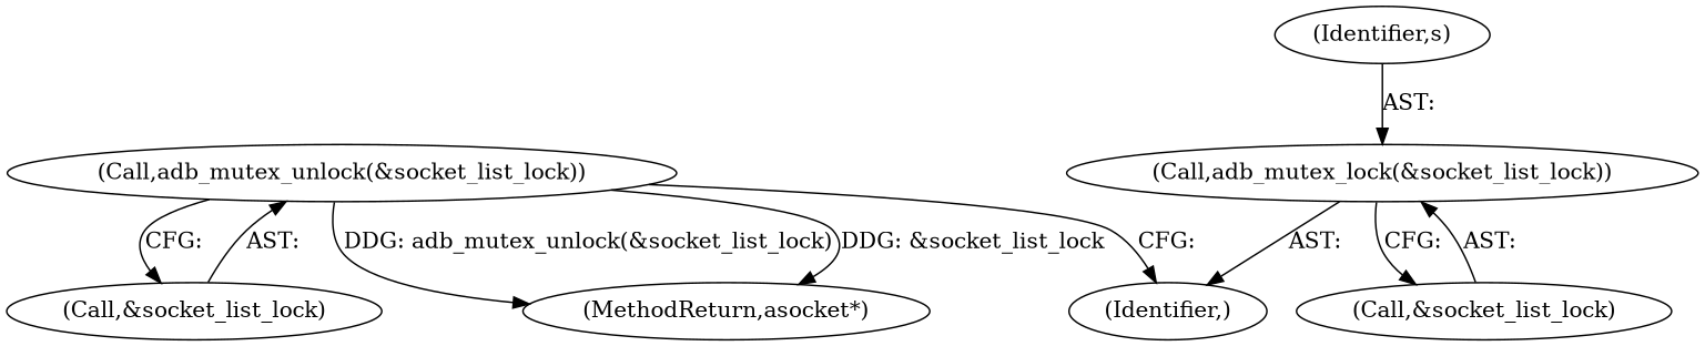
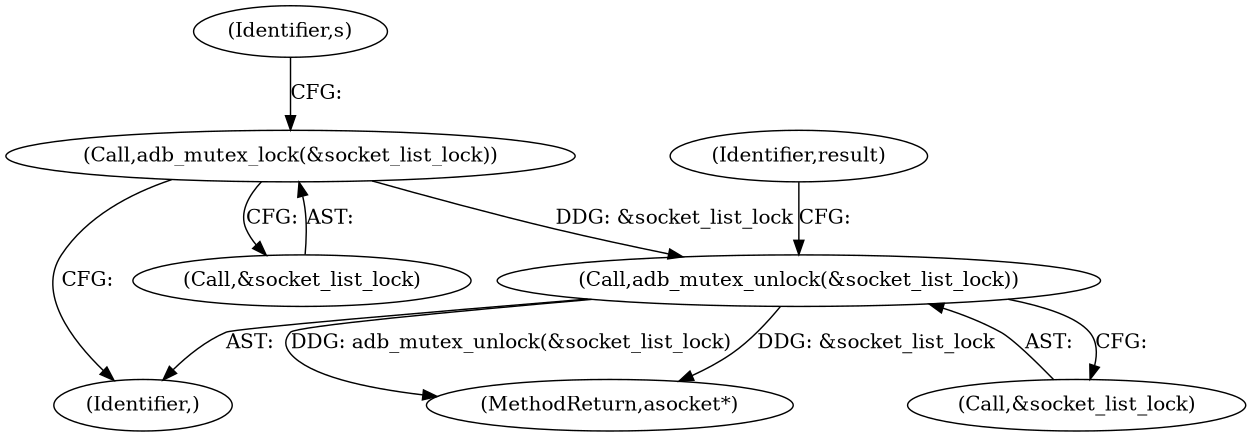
  digraph {
    n1 [label="(Call,adb_mutex_unlock(&socket_list_lock))"]
    n2 [label="(Call,&socket_list_lock)"]
    n3 [label="(MethodReturn,asocket*)"]
    n4 [label="(Identifier,)"]
    n5 [label="(Call,adb_mutex_lock(&socket_list_lock))"]
    n6 [label="(Call,&socket_list_lock)"]
+   n7 [label="(Identifier,result)"]
    n8 [label="(Identifier,s)"]
    n1 -> n2 [label="CFG: "]
    n1 -> n3 [label="DDG: adb_mutex_unlock(&socket_list_lock)"]
    n1 -> n3 [label="DDG: &socket_list_lock"]
-   n1 -> n4 [label="CFG: "]
+   n1 -> n4 [label="AST: "]
    n2 -> n1 [label="AST: "]
-   n5 -> n4 [label="AST: "]
+   n5 -> n1 [label="DDG: &socket_list_lock"]
+   n5 -> n4 [label="CFG: "]
    n5 -> n6 [label="CFG: "]
    n6 -> n5 [label="AST: "]
-   n8 -> n5 [label="AST: "]
+   n7 -> n1 [label="CFG: "]
+   n8 -> n5 [label="CFG: "]
  }
